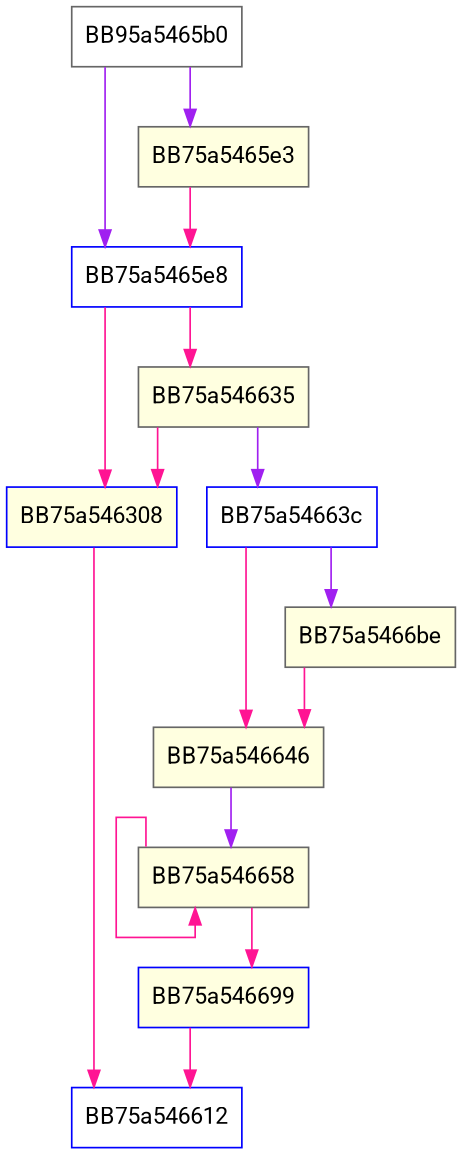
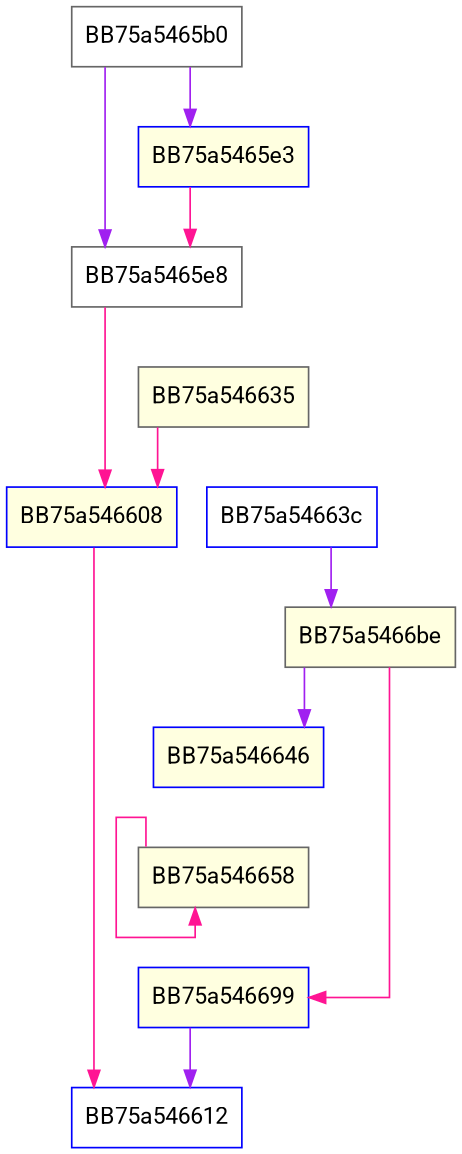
  digraph {
    fontname=Roboto
    splines=ortho
    node [color=gray40 fillcolor=lightyellow fontname=Roboto shape=box style=filled]
    edge [color=deeppink fontname=Roboto]
-   BB75a5465b0 [fillcolor=white label=BB95a5465b0]
-   BB75a5465e8 [color=blue fillcolor=white]
-   BB75a5465e3
+   BB75a5465b0 [fillcolor=white]
+   BB75a5465e8 [fillcolor=white]
+   BB75a5465e3 [color=blue]
    BB75a546635
-   BB75a546608 [color=blue label=BB75a546308]
+   BB75a546608 [color=blue]
    BB75a54663c [color=blue fillcolor=white]
    BB75a546612 [color=blue fillcolor=white]
    BB75a5466be
-   BB75a546646
+   BB75a546646 [color=blue]
    BB75a546658
    BB75a546699 [color=blue]
    BB75a5465b0 -> BB75a5465e8 [color=purple]
    BB75a5465b0 -> BB75a5465e3 [color=purple]
-   BB75a5465e8 -> BB75a546635
    BB75a5465e8 -> BB75a546608
    BB75a5465e3 -> BB75a5465e8
    BB75a546635 -> BB75a546608
-   BB75a546635 -> BB75a54663c [color=purple]
    BB75a546608 -> BB75a546612
    BB75a54663c -> BB75a5466be [color=purple]
-   BB75a54663c -> BB75a546646
-   BB75a5466be -> BB75a546646
-   BB75a546646 -> BB75a546658 [color=purple]
+   BB75a5466be -> BB75a546646 [color=purple]
    BB75a546658 -> BB75a546658
-   BB75a546658 -> BB75a546699
-   BB75a546699 -> BB75a546612
+   BB75a5466be -> BB75a546699
+   BB75a546699 -> BB75a546612 [color=purple]
  }
